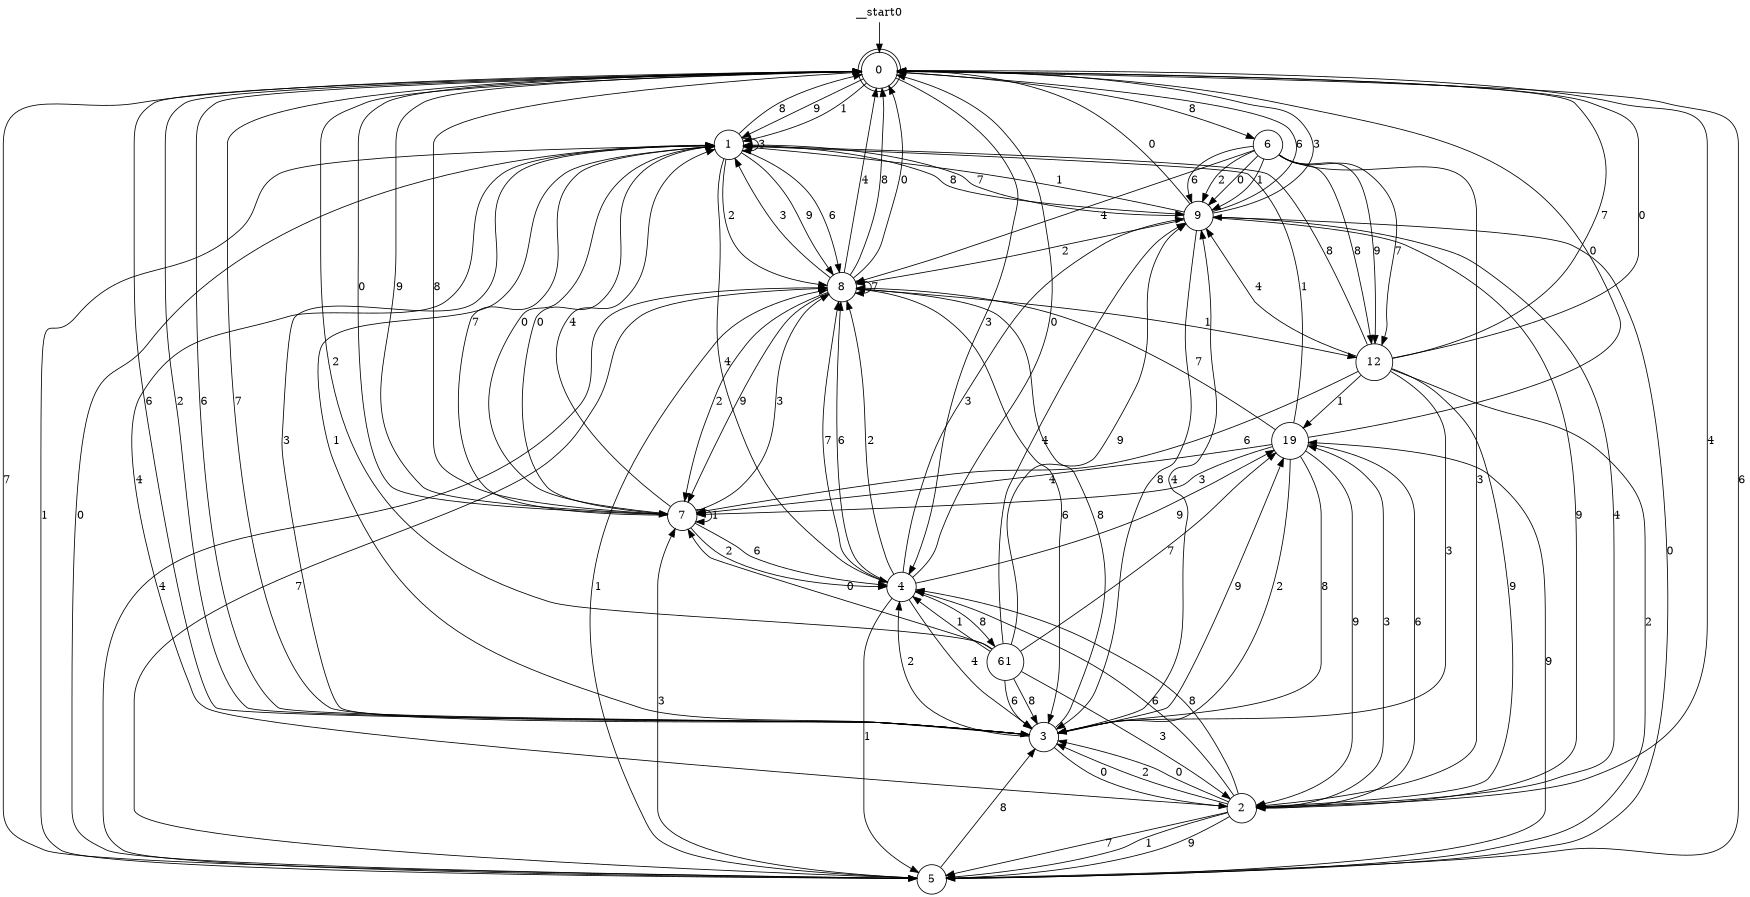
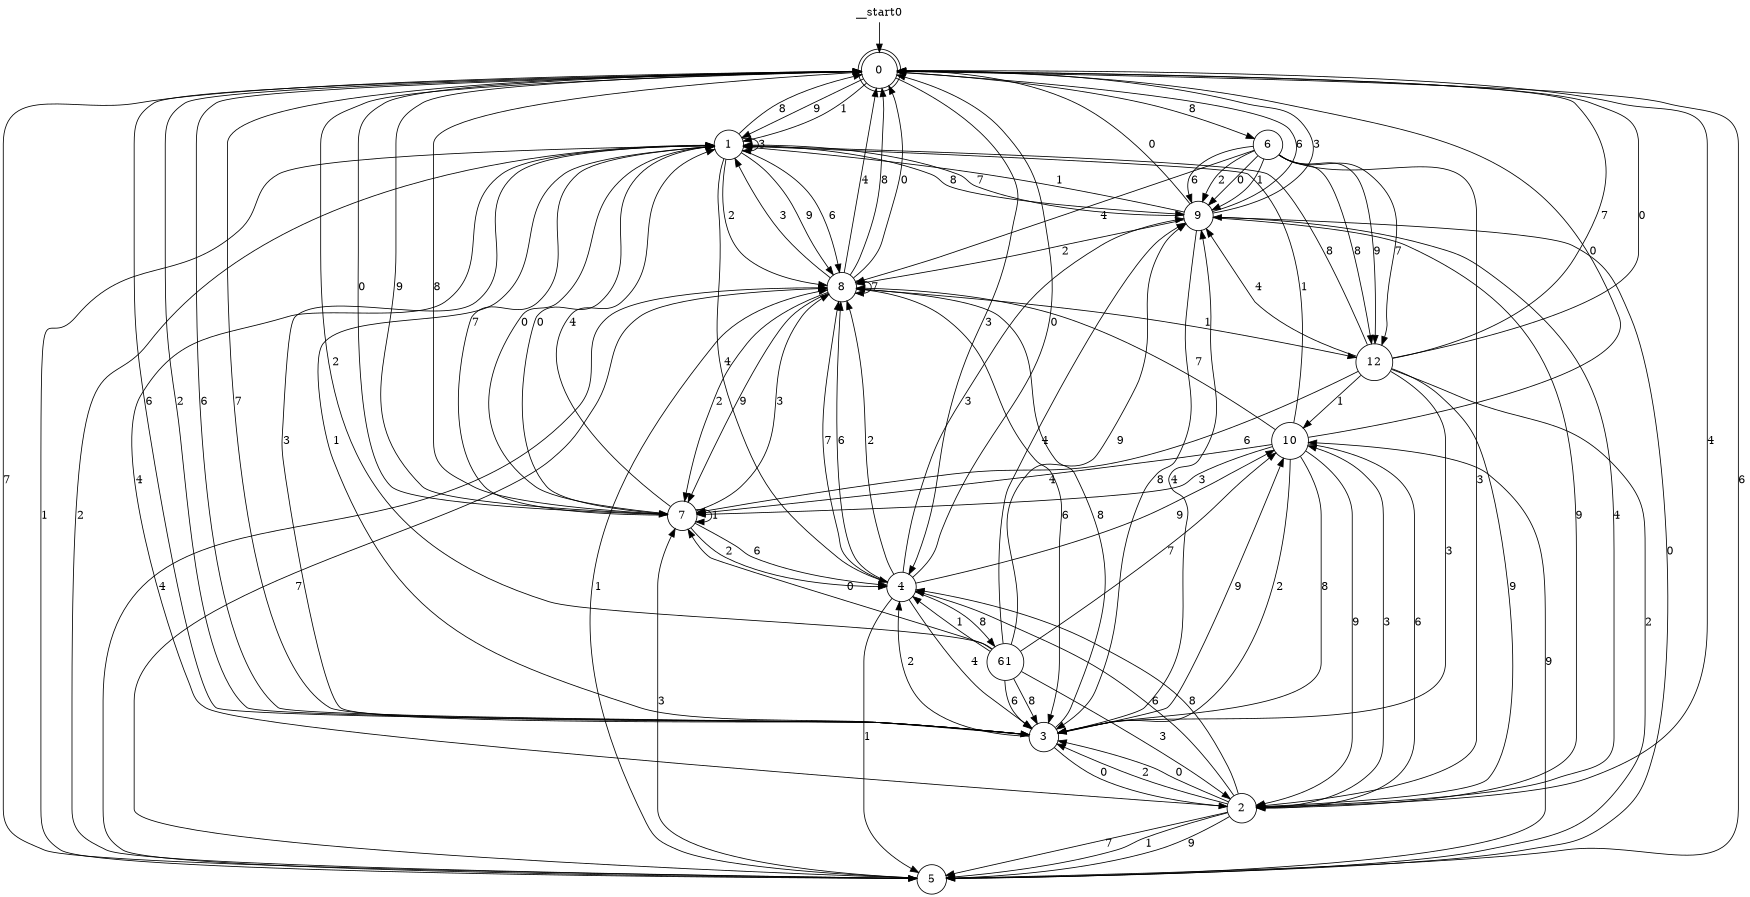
  digraph {
    node [shape=circle]
    n1 [label=0 shape=doublecircle]
    n2 [label=1]
    n3 [label=2]
    n4 [label=3]
    n5 [label=4]
    n6 [label=5]
    n7 [label=6]
    n8 [label=7]
    n9 [label=8]
    n10 [label=9]
-   n11 [label=19]
+   n11 [label=10]
    n12 [label=61]
    n13 [label=12]
    __start0 [height=0 shape=none width=0]
    n1 -> n2 [label=9]
    n1 -> n2 [label=1]
    n1 -> n3 [label=4]
    n1 -> n4 [label=6]
    n1 -> n4 [label=2]
    n1 -> n5 [label=3]
    n1 -> n6 [label=7]
    n1 -> n7 [label=8]
    n1 -> n8 [label=0]
    n2 -> n1 [label=8]
    n2 -> n2 [label=3]
    n2 -> n5 [label=4]
    n2 -> n6 [label=1]
    n2 -> n8 [label=0]
    n2 -> n9 [label=9]
    n2 -> n9 [label=6]
    n2 -> n9 [label=2]
    n2 -> n10 [label=8]
    n3 -> n2 [label=4]
    n3 -> n4 [label=2]
    n3 -> n4 [label=0]
    n3 -> n5 [label=6]
    n3 -> n5 [label=8]
    n3 -> n6 [label=9]
    n3 -> n6 [label=7]
    n3 -> n6 [label=1]
    n3 -> n11 [label=3]
    n4 -> n1 [label=6]
    n4 -> n1 [label=7]
    n4 -> n2 [label=3]
    n4 -> n2 [label=1]
    n4 -> n3 [label=0]
    n4 -> n5 [label=2]
    n4 -> n9 [label=8]
    n4 -> n10 [label=4]
    n4 -> n11 [label=9]
    n5 -> n1 [label=0]
    n5 -> n4 [label=4]
    n5 -> n6 [label=1]
    n5 -> n9 [label=6]
    n5 -> n9 [label=2]
    n5 -> n9 [label=7]
    n5 -> n10 [label=3]
    n5 -> n11 [label=9]
    n5 -> n12 [label=8]
    n6 -> n1 [label=6]
-   n6 -> n2 [label=0]
-   n6 -> n4 [label=8]
+   n6 -> n2 [label=2]
    n6 -> n8 [label=3]
    n6 -> n9 [label=4]
    n6 -> n9 [label=7]
    n6 -> n9 [label=1]
    n6 -> n10 [label=0]
    n6 -> n11 [label=9]
    n7 -> n3 [label=3]
    n7 -> n9 [label=4]
    n7 -> n10 [label=6]
    n7 -> n10 [label=2]
    n7 -> n10 [label=0]
    n7 -> n10 [label=1]
    n7 -> n13 [label=9]
    n7 -> n13 [label=7]
    n7 -> n13 [label=8]
    n8 -> n1 [label=9]
    n8 -> n1 [label=8]
    n8 -> n2 [label=4]
    n8 -> n2 [label=7]
    n8 -> n2 [label=0]
    n8 -> n5 [label=6]
    n8 -> n5 [label=2]
    n8 -> n8 [label=1]
    n8 -> n9 [label=3]
    n9 -> n1 [label=4]
    n9 -> n1 [label=8]
    n9 -> n1 [label=0]
    n9 -> n2 [label=3]
    n9 -> n4 [label=6]
    n9 -> n8 [label=9]
    n9 -> n8 [label=2]
    n9 -> n9 [label=7]
    n9 -> n13 [label=1]
    n10 -> n1 [label=6]
    n10 -> n1 [label=3]
    n10 -> n1 [label=0]
    n10 -> n2 [label=7]
    n10 -> n2 [label=1]
    n10 -> n3 [label=9]
    n10 -> n3 [label=4]
    n10 -> n4 [label=8]
    n10 -> n9 [label=2]
    n11 -> n1 [label=0]
    n11 -> n2 [label=1]
    n11 -> n3 [label=9]
    n11 -> n3 [label=6]
    n11 -> n4 [label=2]
    n11 -> n4 [label=8]
    n11 -> n8 [label=4]
    n11 -> n8 [label=3]
    n11 -> n9 [label=7]
    n12 -> n1 [label=2]
    n12 -> n3 [label=3]
    n12 -> n4 [label=6]
    n12 -> n4 [label=8]
    n12 -> n5 [label=1]
    n12 -> n8 [label=0]
    n12 -> n10 [label=9]
    n12 -> n10 [label=4]
    n12 -> n11 [label=7]
    n13 -> n1 [label=7]
    n13 -> n1 [label=0]
    n13 -> n2 [label=8]
    n13 -> n3 [label=9]
    n13 -> n4 [label=3]
    n13 -> n6 [label=2]
    n13 -> n8 [label=6]
    n13 -> n10 [label=4]
    n13 -> n11 [label=1]
    __start0 -> n1
  }
